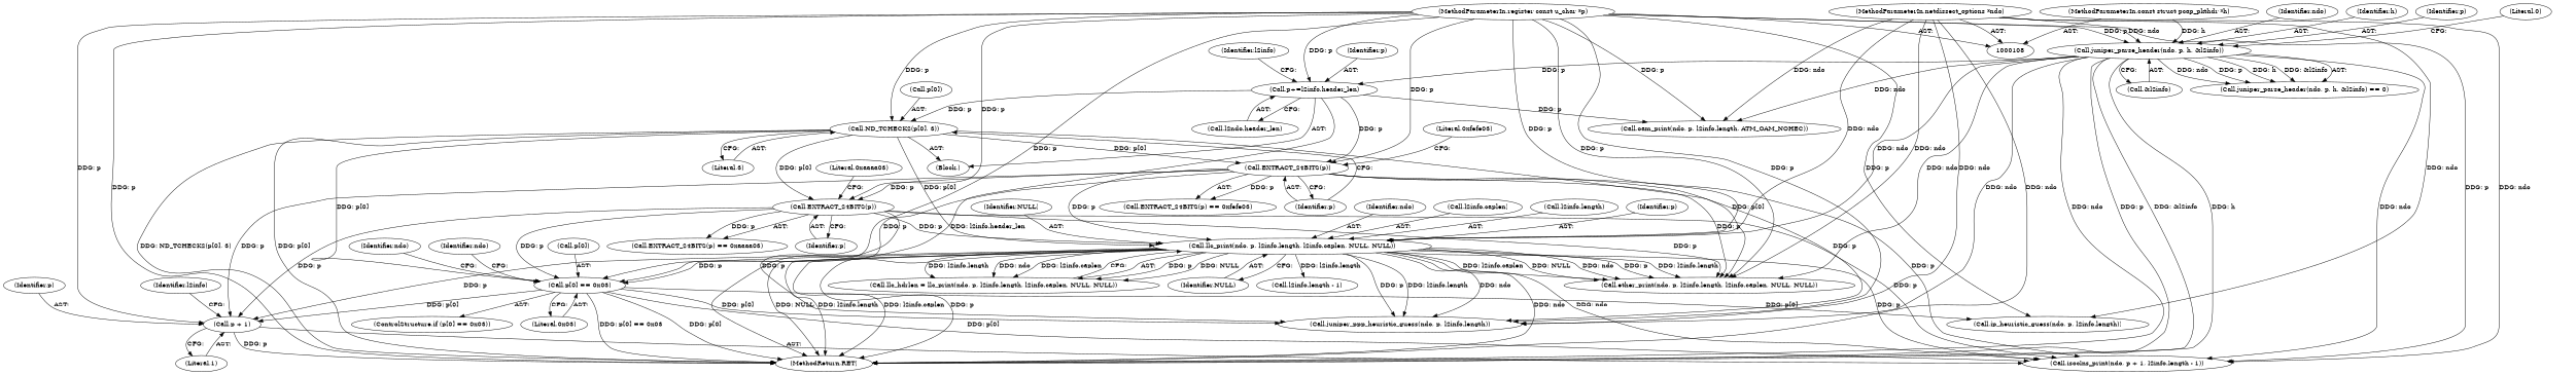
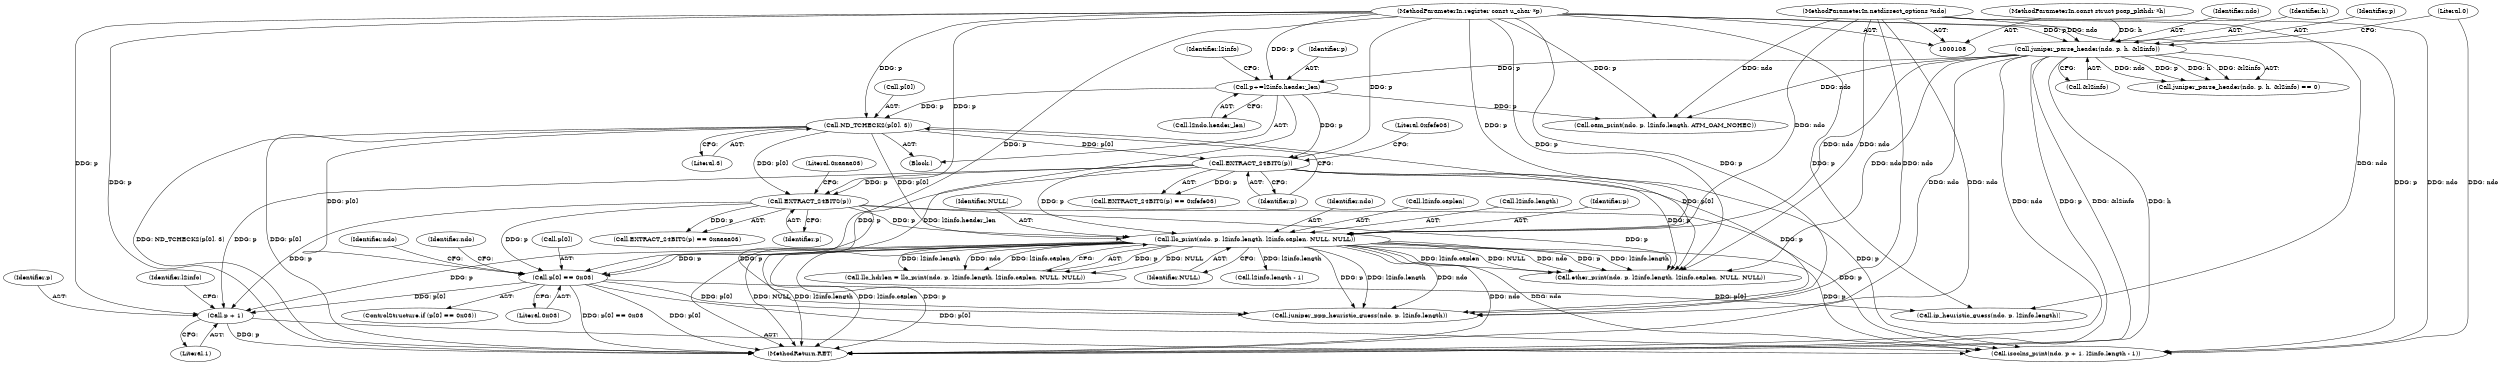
  digraph {
    n1 [label="(Call,p + 1)"]
    n2 [label="(Call,isoclns_print(ndo, p + 1, l2info.length - 1))"]
    n3 [label="(Literal,1)"]
    n4 [label="(MethodReturn,RET)"]
    n5 [label="(Call,llc_print(ndo, p, l2info.length, l2info.caplen, NULL, NULL))"]
    n6 [label="(Call,p[0] == 0x03)"]
    n7 [label="(Call,llc_hdrlen = llc_print(ndo, p, l2info.length, l2info.caplen, NULL, NULL))"]
    n8 [label="(Identifier,NULL)"]
    n9 [label="(Call,ether_print(ndo, p, l2info.length, l2info.caplen, NULL, NULL))"]
    n10 [label="(Call,l2info.length - 1)"]
    n11 [label="(Call,juniper_ppp_heuristic_guess(ndo, p, l2info.length))"]
    n12 [label="(Call,ip_heuristic_guess(ndo, p, l2info.length))"]
    n13 [label="(ControlStructure,if (p[0] == 0x03))"]
    n14 [label="(Literal,0x03)"]
    n15 [label="(Call,juniper_parse_header(ndo, p, h, &l2info))"]
    n16 [label="(Call,p+=l2info.header_len)"]
    n17 [label="(Call,&l2info)"]
    n18 [label="(Call,juniper_parse_header(ndo, p, h, &l2info) == 0)"]
    n19 [label="(Call,oam_print(ndo, p, l2info.length, ATM_OAM_NOHEC))"]
    n20 [label="(Call,ND_TCHECK2(p[0], 3))"]
    n21 [label="(Call,EXTRACT_24BITS(p))"]
    n22 [label="(Block,)"]
    n23 [label="(Call,l2ndo.header_len)"]
    n24 [label="(MethodParameterIn,netdissect_options *ndo)"]
    1000108
    n26 [label="(MethodParameterIn,register const u_char *p)"]
    n27 [label="(Call,EXTRACT_24BITS(p))"]
    n28 [label="(Literal,3)"]
    n29 [label="(Call,EXTRACT_24BITS(p) == 0xfefe03)"]
    n30 [label="(Identifier,p)"]
    n31 [label="(Call,EXTRACT_24BITS(p) == 0xaaaa03)"]
    n32 [label="(Identifier,p)"]
    n33 [label="(MethodParameterIn,const struct pcap_pkthdr *h)"]
    n34 [label="(Identifier,p)"]
    n35 [label="(Identifier,l2info)"]
    n36 [label="(Identifier,p)"]
    n37 [label="(Identifier,ndo)"]
    n38 [label="(Literal,0xaaaa03)"]
    n39 [label="(Identifier,p)"]
    n40 [label="(Call,p[0])"]
    n41 [label="(Identifier,NULL)"]
    n42 [label="(Identifier,ndo)"]
    n43 [label="(Call,l2info.caplen)"]
    n44 [label="(Literal,0)"]
    n45 [label="(Literal,0xfefe03)"]
    n46 [label="(Identifier,ndo)"]
    n47 [label="(Identifier,h)"]
    n48 [label="(Identifier,ndo)"]
    n49 [label="(Identifier,l2info)"]
    n50 [label="(Call,p[0])"]
    n51 [label="(Call,l2info.length)"]
    n52 [label="(Identifier,p)"]
    n1 -> n2 [label="AST: "]
    n1 -> n3 [label="CFG: "]
    n1 -> n4 [label="DDG: p"]
    n3 -> n1 [label="AST: "]
    n5 -> n1 [label="DDG: p"]
    n5 -> n2 [label="DDG: ndo"]
    n5 -> n2 [label="DDG: p"]
    n5 -> n4 [label="DDG: NULL"]
    n5 -> n4 [label="DDG: l2info.length"]
    n5 -> n4 [label="DDG: l2info.caplen"]
    n5 -> n4 [label="DDG: p"]
    n5 -> n4 [label="DDG: ndo"]
    n5 -> n6 [label="DDG: p"]
    n5 -> n7 [label="AST: "]
    n5 -> n7 [label="DDG: p"]
    n5 -> n7 [label="DDG: NULL"]
    n5 -> n7 [label="DDG: l2info.length"]
    n5 -> n7 [label="DDG: ndo"]
    n5 -> n7 [label="DDG: l2info.caplen"]
    n5 -> n8 [label="CFG: "]
    n5 -> n9 [label="DDG: ndo"]
    n5 -> n9 [label="DDG: p"]
    n5 -> n9 [label="DDG: l2info.length"]
    n5 -> n9 [label="DDG: l2info.caplen"]
    n5 -> n9 [label="DDG: NULL"]
    n5 -> n10 [label="DDG: l2info.length"]
    n5 -> n11 [label="DDG: ndo"]
    n5 -> n11 [label="DDG: p"]
    n5 -> n11 [label="DDG: l2info.length"]
    n6 -> n1 [label="DDG: p[0]"]
    n6 -> n2 [label="DDG: p[0]"]
    n6 -> n4 [label="DDG: p[0] == 0x03"]
    n6 -> n4 [label="DDG: p[0]"]
    n6 -> n11 [label="DDG: p[0]"]
    n6 -> n12 [label="DDG: p[0]"]
    n6 -> n13 [label="AST: "]
    n6 -> n14 [label="CFG: "]
    n7 -> n5 [label="CFG: "]
    n8 -> n5 [label="AST: "]
    n14 -> n6 [label="AST: "]
-   n15 -> n2 [label="DDG: ndo"]
+   n44 -> n2 [label="DDG: ndo"]
    n15 -> n4 [label="DDG: &l2info"]
    n15 -> n4 [label="DDG: h"]
    n15 -> n4 [label="DDG: ndo"]
    n15 -> n4 [label="DDG: p"]
    n15 -> n5 [label="DDG: ndo"]
    n15 -> n9 [label="DDG: ndo"]
    n15 -> n11 [label="DDG: ndo"]
    n15 -> n16 [label="DDG: p"]
    n15 -> n17 [label="CFG: "]
    n15 -> n18 [label="AST: "]
    n15 -> n18 [label="DDG: ndo"]
    n15 -> n18 [label="DDG: p"]
    n15 -> n18 [label="DDG: h"]
    n15 -> n18 [label="DDG: &l2info"]
    n15 -> n19 [label="DDG: ndo"]
    n16 -> n4 [label="DDG: l2info.header_len"]
    n16 -> n19 [label="DDG: p"]
    n16 -> n20 [label="DDG: p"]
    n16 -> n21 [label="DDG: p"]
    n16 -> n22 [label="AST: "]
    n16 -> n23 [label="CFG: "]
    n17 -> n15 [label="AST: "]
    n20 -> n4 [label="DDG: ND_TCHECK2(p[0], 3)"]
    n20 -> n4 [label="DDG: p[0]"]
    n20 -> n5 [label="DDG: p[0]"]
    n20 -> n6 [label="DDG: p[0]"]
    n20 -> n9 [label="DDG: p[0]"]
    n20 -> n21 [label="DDG: p[0]"]
    n20 -> n22 [label="AST: "]
    n20 -> n27 [label="DDG: p[0]"]
    n20 -> n28 [label="CFG: "]
    n21 -> n1 [label="DDG: p"]
    n21 -> n2 [label="DDG: p"]
    n21 -> n5 [label="DDG: p"]
    n21 -> n6 [label="DDG: p"]
    n21 -> n9 [label="DDG: p"]
    n21 -> n11 [label="DDG: p"]
    n21 -> n27 [label="DDG: p"]
    n21 -> n29 [label="AST: "]
    n21 -> n29 [label="DDG: p"]
    n21 -> n30 [label="CFG: "]
    n23 -> n16 [label="AST: "]
    n24 -> n2 [label="DDG: ndo"]
    n24 -> n4 [label="DDG: ndo"]
    n24 -> n5 [label="DDG: ndo"]
    n24 -> n9 [label="DDG: ndo"]
    n24 -> n11 [label="DDG: ndo"]
    n24 -> n12 [label="DDG: ndo"]
    n24 -> n15 [label="DDG: ndo"]
    n24 -> n19 [label="DDG: ndo"]
    n24 -> 1000108 [label="AST: "]
    n26 -> n1 [label="DDG: p"]
    n26 -> n2 [label="DDG: p"]
    n26 -> n4 [label="DDG: p"]
    n26 -> n5 [label="DDG: p"]
    n26 -> n6 [label="DDG: p"]
    n26 -> n9 [label="DDG: p"]
    n26 -> n11 [label="DDG: p"]
    n26 -> n12 [label="DDG: p"]
    n26 -> n15 [label="DDG: p"]
    n26 -> n16 [label="DDG: p"]
    n26 -> n19 [label="DDG: p"]
    n26 -> n20 [label="DDG: p"]
    n26 -> n21 [label="DDG: p"]
    n26 -> 1000108 [label="AST: "]
    n26 -> n27 [label="DDG: p"]
    n27 -> n1 [label="DDG: p"]
    n27 -> n2 [label="DDG: p"]
    n27 -> n5 [label="DDG: p"]
    n27 -> n6 [label="DDG: p"]
    n27 -> n9 [label="DDG: p"]
    n27 -> n11 [label="DDG: p"]
    n27 -> n31 [label="AST: "]
    n27 -> n31 [label="DDG: p"]
    n27 -> n32 [label="CFG: "]
    n28 -> n20 [label="AST: "]
    n30 -> n20 [label="CFG: "]
    n30 -> n21 [label="AST: "]
    n32 -> n27 [label="AST: "]
    n33 -> n15 [label="DDG: h"]
    n33 -> 1000108 [label="AST: "]
    n34 -> n1 [label="AST: "]
    n35 -> n1 [label="CFG: "]
    n36 -> n15 [label="AST: "]
    n37 -> n6 [label="CFG: "]
    n38 -> n27 [label="CFG: "]
    n39 -> n5 [label="AST: "]
    n40 -> n20 [label="AST: "]
    n41 -> n5 [label="AST: "]
    n42 -> n5 [label="AST: "]
    n43 -> n5 [label="AST: "]
    n44 -> n15 [label="CFG: "]
    n45 -> n21 [label="CFG: "]
    n46 -> n15 [label="AST: "]
    n47 -> n15 [label="AST: "]
    n48 -> n6 [label="CFG: "]
    n49 -> n16 [label="CFG: "]
    n50 -> n6 [label="AST: "]
    n51 -> n5 [label="AST: "]
    n52 -> n16 [label="AST: "]
  }
